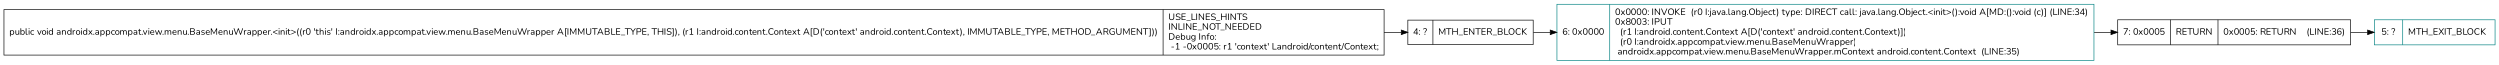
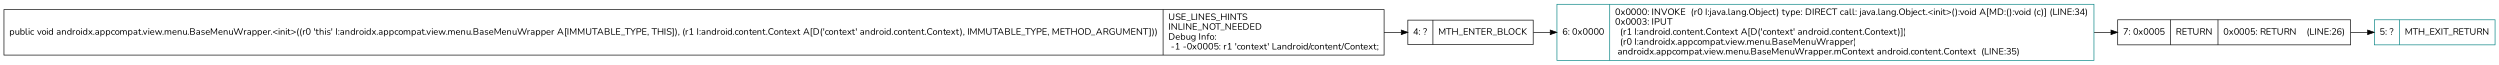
  digraph {
    fontname=Nunito
    rankdir=LR
    node [color=black fontname=Nunito shape=record]
    edge [fontname=Nunito]
    n1 [label="{4\:\ ?|MTH_ENTER_BLOCK\l}"]
-   n2 [color=teal label="{6\:\ 0x0000|0x0000: INVOKE  (r0 I:java.lang.Object) type: DIRECT call: java.lang.Object.\<init\>():void A[MD:():void (c)] (LINE:34)\l0x8003: IPUT  \l  (r1 I:android.content.Context A[D('context' android.content.Context)])\l  (r0 I:androidx.appcompat.view.menu.BaseMenuWrapper)\l androidx.appcompat.view.menu.BaseMenuWrapper.mContext android.content.Context  (LINE:35)\l}"]
-   n3 [label="{7\:\ 0x0005|RETURN\l|0x0005: RETURN    (LINE:36)\l}"]
-   n4 [color=teal label="{5\:\ ?|MTH_EXIT_BLOCK\l}"]
+   n2 [color=teal label="{6\:\ 0x0000|0x0000: INVOKE  (r0 I:java.lang.Object) type: DIRECT call: java.lang.Object.\<init\>():void A[MD:():void (c)] (LINE:34)\l0x0003: IPUT  \l  (r1 I:android.content.Context A[D('context' android.content.Context)])\l  (r0 I:androidx.appcompat.view.menu.BaseMenuWrapper)\l androidx.appcompat.view.menu.BaseMenuWrapper.mContext android.content.Context  (LINE:35)\l}"]
+   n3 [label="{7\:\ 0x0005|RETURN\l|0x0005: RETURN    (LINE:26)\l}"]
+   n4 [color=teal label="{5\:\ ?|MTH_EXIT_RETURN\l}"]
    n5 [label="{public void androidx.appcompat.view.menu.BaseMenuWrapper.\<init\>((r0 'this' I:androidx.appcompat.view.menu.BaseMenuWrapper A[IMMUTABLE_TYPE, THIS]), (r1 I:android.content.Context A[D('context' android.content.Context), IMMUTABLE_TYPE, METHOD_ARGUMENT]))  | USE_LINES_HINTS\lINLINE_NOT_NEEDED\lDebug Info:\l  \-1 \-0x0005: r1 'context' Landroid\/content\/Context;\l}"]
    n1 -> n2
    n2 -> n3
    n3 -> n4
    n5 -> n1
  }
